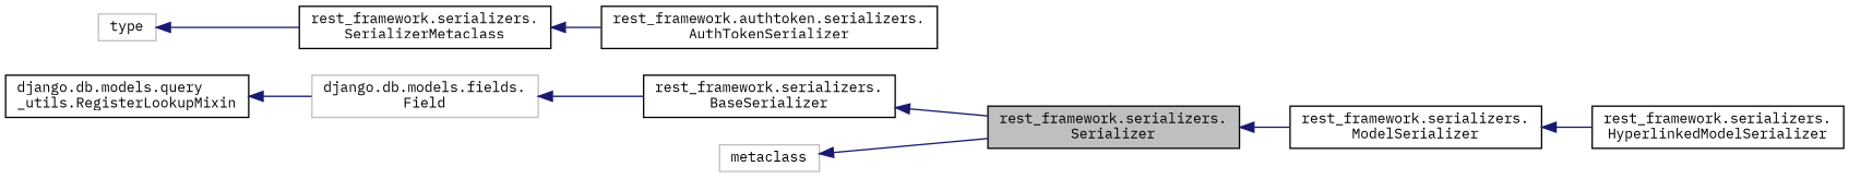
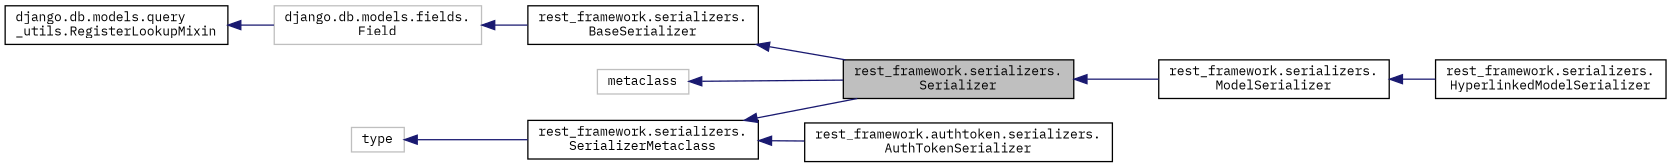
  digraph {
    fontname="IBM Plex Mono"
    rankdir=LR
    node [color=black fillcolor=white fontname="IBM Plex Mono" fontsize=10 shape=record style=filled]
    edge [color=midnightblue dir=back fontname="IBM Plex Mono" fontsize=10 labelfontname=Helvetica labelfontsize=10 style=solid]
    n1 [fillcolor=grey75 fontcolor=black height=0.2 label="rest_framework.serializers.\lSerializer" width=0.4]
    n2 [height=0.2 label="rest_framework.serializers.\lModelSerializer" width=0.4]
    n3 [height=0.2 label="rest_framework.authtoken.serializers.\lAuthTokenSerializer" width=0.4]
    n4 [height=0.2 label="rest_framework.serializers.\lHyperlinkedModelSerializer" width=0.4]
    n5 [height=0.2 label="rest_framework.serializers.\lBaseSerializer" width=0.4]
    n6 [color=grey75 height=0.2 label="django.db.models.fields.\lField" width=0.4]
    n7 [height=0.2 label="django.db.models.query\l_utils.RegisterLookupMixin" width=0.4]
    n8 [color=grey75 height=0.2 label=metaclass width=0.4]
    n9 [height=0.2 label="rest_framework.serializers.\lSerializerMetaclass" width=0.4]
    n10 [color=grey75 height=0.2 label=type width=0.4]
    n1 -> n2
    n2 -> n4
    n5 -> n1
    n6 -> n5
    n7 -> n6
    n8 -> n1
+   n9 -> n1
    n9 -> n3
    n10 -> n9
  }
